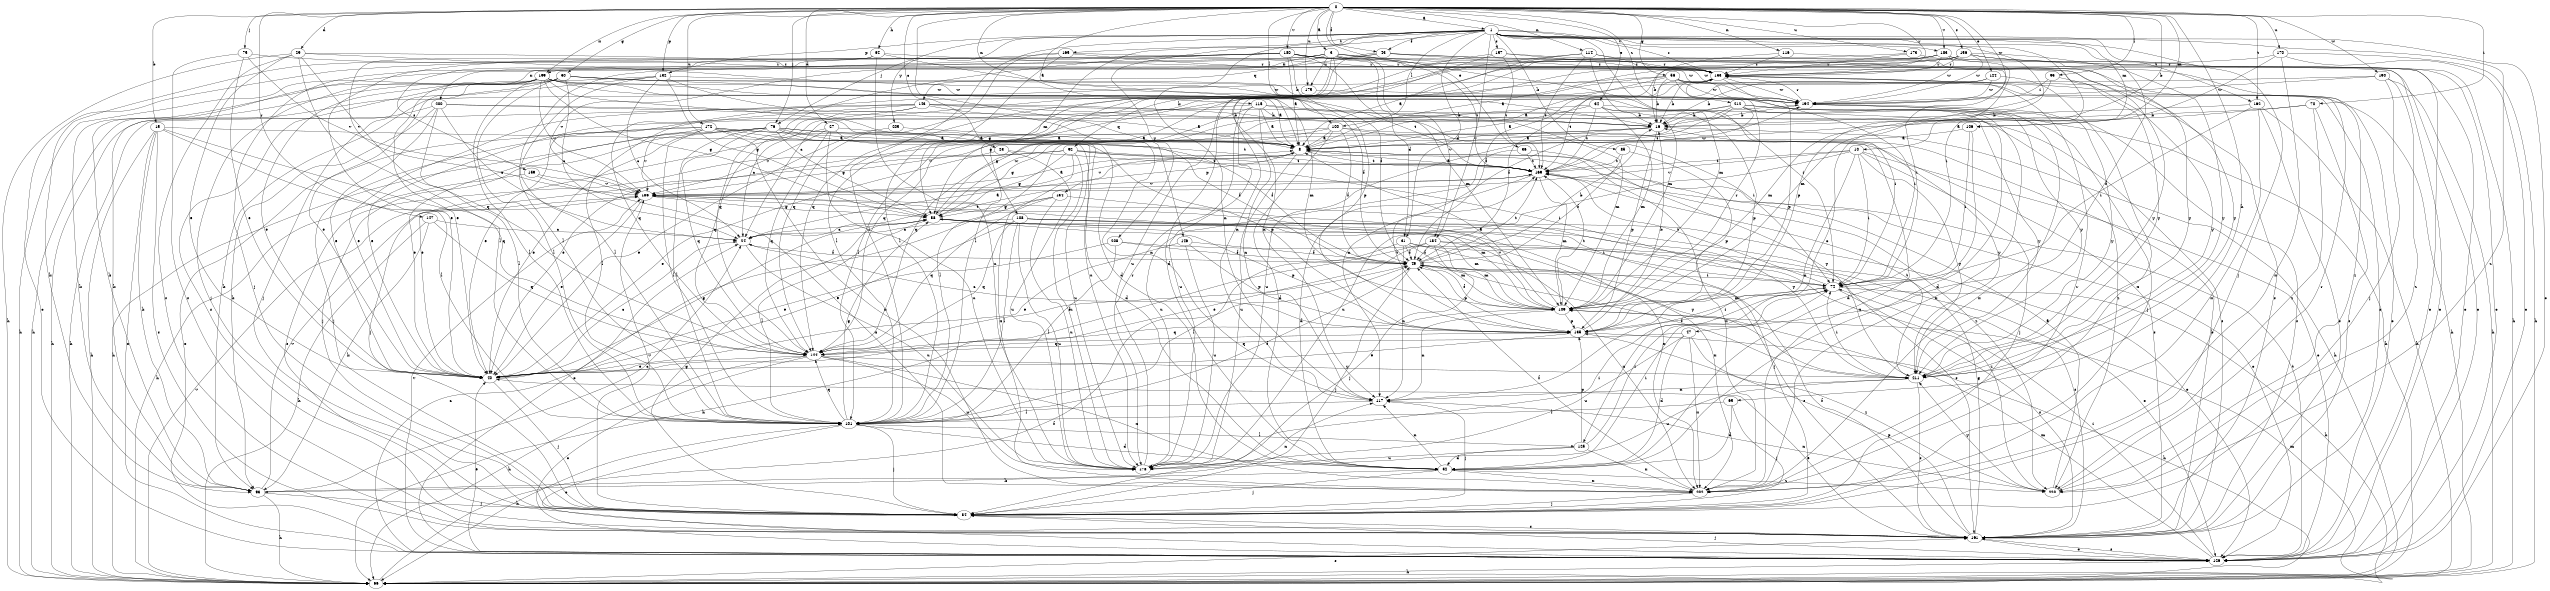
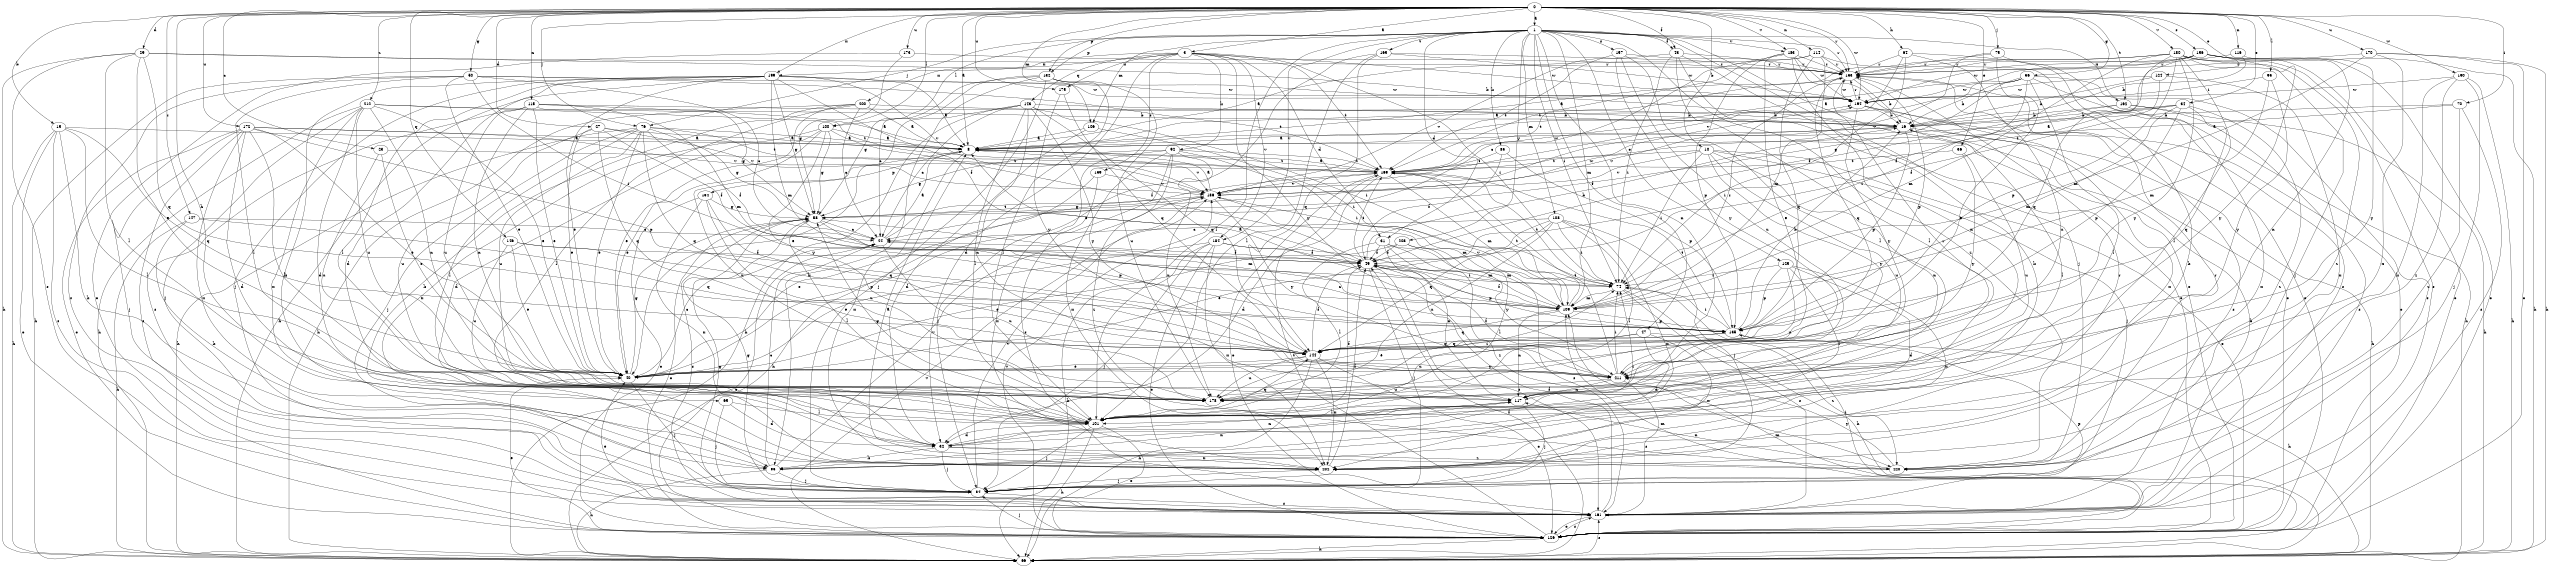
  strict digraph {
    0
    1
    3
    8
    10
    15
    23
    27
    29
    34
    36
    43
    50
    56
    64
    65
    70
    75
    76
    95
    100
    106
    114
    115
    116
    124
    132
    n28 [label=146]
    147
    153
    156
    162
    170
    172
    173
    175
    180
    183
    190
    194
    199
    212
    31
    47
    74
    84
    85
    101
    108
    109
    117
    125
    126
    157
    165
    184
-   205
    208
    220
    32
    92
    143
    159
    169
    200
    211
    134
    178
    186
    202
    66
    93
    144
    161
    40
    49
    16
    135
    24
    58
    0 -> 1 [label=a]
    0 -> 3 [label=a]
    0 -> 8 [label=a]
    0 -> 10 [label=b]
    0 -> 15 [label=b]
    0 -> 23 [label=c]
    0 -> 27 [label=d]
    0 -> 29 [label=d]
    0 -> 34 [label=e]
    0 -> 36 [label=e]
    0 -> 43 [label=f]
    0 -> 50 [label=g]
    0 -> 56 [label=g]
    0 -> 64 [label=h]
    0 -> 65 [label=h]
    0 -> 70 [label=i]
    0 -> 75 [label=j]
    0 -> 76 [label=j]
    0 -> 95 [label=l]
    0 -> 100 [label=l]
    0 -> 106 [label=m]
    0 -> 114 [label=n]
    0 -> 115 [label=n]
    0 -> 116 [label=n]
    0 -> 124 [label=o]
    0 -> 132 [label=p]
    0 -> n28 [label=q]
    0 -> 147 [label=r]
    0 -> 153 [label=r]
    0 -> 156 [label=s]
    0 -> 162 [label=t]
    0 -> 170 [label=u]
    0 -> 172 [label=u]
    0 -> 173 [label=u]
    0 -> 175 [label=u]
    0 -> 180 [label=v]
    0 -> 183 [label=v]
    0 -> 190 [label=w]
    0 -> 194 [label=w]
    0 -> 199 [label=x]
    0 -> 212 [label=z]
    1 -> 43 [label=f]
    1 -> 76 [label=j]
    1 -> 100 [label=l]
    1 -> 106 [label=m]
    1 -> 132 [label=p]
    1 -> 153 [label=r]
-   1 -> 162 [label=t]
+   1 -> 162 [label=x]
    1 -> 183 [label=v]
    1 -> 31 [label=d]
    1 -> 47 [label=f]
    1 -> 74 [label=i]
    1 -> 84 [label=j]
    1 -> 85 [label=k]
    1 -> 101 [label=l]
    1 -> 108 [label=m]
    1 -> 109 [label=m]
    1 -> 117 [label=n]
    1 -> 125 [label=o]
    1 -> 126 [label=o]
    1 -> 157 [label=s]
    1 -> 165 [label=t]
    1 -> 184 [label=v]
-   1 -> 205 [label=y]
    1 -> 208 [label=y]
    1 -> 220 [label=z]
    3 -> 175 [label=u]
    3 -> 194 [label=w]
    3 -> 199 [label=x]
    3 -> 31 [label=d]
    3 -> 74 [label=i]
    3 -> 184 [label=v]
    3 -> 32 [label=d]
    3 -> 92 [label=k]
    3 -> 143 [label=q]
    3 -> 159 [label=s]
    3 -> 169 [label=t]
    3 -> 200 [label=x]
    3 -> 211 [label=y]
    8 -> 169 [label=t]
    8 -> 134 [label=p]
    8 -> 178 [label=u]
    8 -> 186 [label=v]
    8 -> 202 [label=x]
    10 -> 74 [label=i]
    10 -> 84 [label=j]
    10 -> 117 [label=n]
    10 -> 126 [label=o]
    10 -> 169 [label=t]
    10 -> 211 [label=y]
    10 -> 178 [label=u]
    10 -> 186 [label=v]
    15 -> 8 [label=a]
    15 -> 101 [label=l]
    15 -> 126 [label=o]
    15 -> 66 [label=h]
    15 -> 93 [label=k]
    15 -> 144 [label=q]
    15 -> 161 [label=s]
    23 -> 169 [label=t]
    23 -> 178 [label=u]
    23 -> 40 [label=e]
    27 -> 8 [label=a]
    27 -> 178 [label=u]
    27 -> 186 [label=v]
    27 -> 144 [label=q]
    27 -> 40 [label=e]
    27 -> 49 [label=f]
    29 -> 153 [label=r]
    29 -> 101 [label=l]
    29 -> 66 [label=h]
    29 -> 144 [label=q]
    29 -> 161 [label=s]
    29 -> 40 [label=e]
    29 -> 16 [label=b]
    34 -> 8 [label=a]
    34 -> 109 [label=m]
    34 -> 220 [label=z]
    34 -> 169 [label=t]
    34 -> 144 [label=q]
    34 -> 16 [label=b]
    34 -> 135 [label=p]
    36 -> 169 [label=t]
    36 -> 211 [label=y]
    36 -> 178 [label=u]
    43 -> 153 [label=r]
    43 -> 74 [label=i]
    43 -> 101 [label=l]
    43 -> 126 [label=o]
    43 -> 186 [label=v]
    43 -> 93 [label=k]
    50 -> 194 [label=w]
    50 -> 74 [label=i]
    50 -> 101 [label=l]
    50 -> 169 [label=t]
    50 -> 66 [label=h]
    50 -> 161 [label=s]
    50 -> 40 [label=e]
    50 -> 24 [label=c]
    56 -> 8 [label=a]
    56 -> 194 [label=w]
    56 -> 74 [label=i]
    56 -> 101 [label=l]
    56 -> 66 [label=h]
    56 -> 161 [label=s]
    56 -> 16 [label=b]
    56 -> 58 [label=g]
    64 -> 153 [label=r]
    64 -> 178 [label=u]
    64 -> 186 [label=v]
    64 -> 93 [label=k]
    64 -> 49 [label=f]
    65 -> 84 [label=j]
    65 -> 101 [label=l]
    65 -> 32 [label=d]
    70 -> 8 [label=a]
    70 -> 220 [label=z]
    70 -> 161 [label=s]
    70 -> 16 [label=b]
    75 -> 153 [label=r]
    75 -> 186 [label=v]
    75 -> 161 [label=s]
    75 -> 40 [label=e]
    76 -> 8 [label=a]
    76 -> 84 [label=j]
    76 -> 101 [label=l]
    76 -> 169 [label=t]
    76 -> 178 [label=u]
    76 -> 66 [label=h]
    76 -> 144 [label=q]
    76 -> 40 [label=e]
    76 -> 49 [label=f]
    76 -> 58 [label=g]
    95 -> 194 [label=i]
    95 -> 109 [label=m]
    95 -> 211 [label=y]
    100 -> 8 [label=a]
    100 -> 32 [label=d]
    100 -> 211 [label=y]
    100 -> 202 [label=x]
    100 -> 40 [label=e]
    100 -> 49 [label=f]
    100 -> 58 [label=g]
    106 -> 8 [label=a]
    106 -> 74 [label=i]
    106 -> 32 [label=d]
    114 -> 8 [label=a]
    114 -> 153 [label=r]
    114 -> 109 [label=m]
    114 -> 126 [label=o]
    114 -> 169 [label=t]
    114 -> 144 [label=q]
    115 -> 8 [label=a]
    115 -> 109 [label=m]
    115 -> 117 [label=n]
    115 -> 178 [label=u]
    115 -> 161 [label=s]
    115 -> 40 [label=e]
    115 -> 16 [label=b]
    115 -> 58 [label=g]
    116 -> 153 [label=r]
    116 -> 211 [label=y]
    116 -> 16 [label=b]
    124 -> 194 [label=w]
    124 -> 202 [label=x]
    124 -> 49 [label=f]
    124 -> 16 [label=b]
    132 -> 194 [label=w]
    132 -> 84 [label=j]
    132 -> 101 [label=l]
    132 -> 178 [label=u]
    132 -> 93 [label=k]
    132 -> 24 [label=c]
    132 -> 58 [label=g]
    n28 -> 178 [label=u]
    n28 -> 40 [label=e]
    n28 -> 49 [label=f]
    n28 -> 135 [label=p]
    147 -> 66 [label=h]
    147 -> 93 [label=k]
    147 -> 144 [label=q]
    147 -> 24 [label=c]
    153 -> 194 [label=w]
    153 -> 126 [label=o]
    153 -> 169 [label=t]
    153 -> 144 [label=q]
    153 -> 16 [label=b]
    153 -> 135 [label=p]
    156 -> 8 [label=a]
    156 -> 153 [label=r]
    156 -> 194 [label=w]
    156 -> 117 [label=n]
    156 -> 126 [label=o]
    156 -> 211 [label=y]
    156 -> 66 [label=h]
    156 -> 49 [label=f]
    162 -> 74 [label=i]
    162 -> 202 [label=x]
    162 -> 66 [label=h]
    162 -> 161 [label=s]
    162 -> 16 [label=b]
    170 -> 153 [label=r]
    170 -> 109 [label=m]
    170 -> 126 [label=o]
    170 -> 202 [label=x]
    170 -> 66 [label=h]
    172 -> 8 [label=a]
    172 -> 84 [label=j]
    172 -> 101 [label=l]
    172 -> 126 [label=o]
    172 -> 32 [label=d]
    172 -> 186 [label=v]
    172 -> 202 [label=x]
    172 -> 161 [label=s]
    172 -> 40 [label=e]
    172 -> 135 [label=p]
    173 -> 153 [label=r]
    173 -> 126 [label=o]
    173 -> 58 [label=g]
    175 -> 211 [label=y]
    175 -> 144 [label=q]
    180 -> 8 [label=a]
    180 -> 153 [label=r]
    180 -> 84 [label=j]
    180 -> 101 [label=l]
    180 -> 109 [label=m]
    180 -> 126 [label=o]
    180 -> 220 [label=z]
    180 -> 211 [label=y]
    180 -> 144 [label=q]
    180 -> 161 [label=s]
    180 -> 135 [label=p]
    183 -> 153 [label=r]
    183 -> 194 [label=w]
    183 -> 117 [label=n]
    183 -> 126 [label=o]
    183 -> 40 [label=e]
    183 -> 135 [label=p]
    183 -> 24 [label=c]
    190 -> 194 [label=w]
    190 -> 84 [label=j]
    190 -> 220 [label=z]
    190 -> 66 [label=h]
    190 -> 93 [label=k]
    194 -> 153 [label=r]
    194 -> 211 [label=y]
    194 -> 202 [label=x]
    194 -> 161 [label=s]
    194 -> 16 [label=b]
    199 -> 8 [label=a]
    199 -> 194 [label=w]
    199 -> 84 [label=j]
    199 -> 101 [label=l]
    199 -> 109 [label=m]
    199 -> 32 [label=d]
    199 -> 186 [label=v]
    199 -> 66 [label=h]
    199 -> 93 [label=k]
    199 -> 40 [label=e]
    199 -> 49 [label=f]
    199 -> 58 [label=g]
    212 -> 84 [label=j]
    212 -> 117 [label=n]
    212 -> 32 [label=d]
    212 -> 169 [label=t]
    212 -> 178 [label=u]
    212 -> 202 [label=x]
    212 -> 66 [label=h]
    212 -> 40 [label=e]
    212 -> 16 [label=b]
    31 -> 101 [label=l]
    31 -> 109 [label=m]
    31 -> 117 [label=n]
    31 -> 220 [label=z]
    31 -> 211 [label=y]
    31 -> 49 [label=f]
    47 -> 220 [label=z]
    47 -> 32 [label=d]
    47 -> 178 [label=u]
    47 -> 202 [label=x]
    47 -> 144 [label=q]
    74 -> 109 [label=m]
    74 -> 169 [label=t]
    74 -> 66 [label=h]
    74 -> 161 [label=s]
    84 -> 186 [label=v]
    84 -> 161 [label=s]
    84 -> 58 [label=g]
    85 -> 169 [label=t]
    85 -> 49 [label=f]
    85 -> 135 [label=p]
    101 -> 84 [label=j]
    101 -> 126 [label=o]
    101 -> 32 [label=d]
    101 -> 66 [label=h]
    101 -> 144 [label=q]
    101 -> 49 [label=f]
    101 -> 58 [label=g]
    108 -> 74 [label=i]
    108 -> 84 [label=j]
    108 -> 101 [label=l]
    108 -> 178 [label=u]
    108 -> 202 [label=x]
    108 -> 144 [label=q]
    108 -> 40 [label=e]
    108 -> 24 [label=c]
    109 -> 8 [label=a]
    109 -> 153 [label=r]
    109 -> 117 [label=n]
    109 -> 169 [label=t]
    109 -> 186 [label=v]
    109 -> 144 [label=q]
    109 -> 49 [label=f]
    109 -> 135 [label=p]
    117 -> 84 [label=j]
    117 -> 101 [label=l]
    125 -> 74 [label=i]
-   101 -> 125 [label=l]
+   125 -> 101 [label=l]
    125 -> 32 [label=d]
    125 -> 178 [label=u]
    125 -> 202 [label=x]
    125 -> 135 [label=p]
    126 -> 74 [label=i]
    126 -> 84 [label=j]
    126 -> 109 [label=m]
    126 -> 169 [label=t]
    126 -> 186 [label=v]
    126 -> 66 [label=h]
    126 -> 161 [label=s]
    126 -> 40 [label=e]
    126 -> 24 [label=c]
    157 -> 153 [label=r]
    157 -> 101 [label=l]
    157 -> 169 [label=t]
    157 -> 211 [label=y]
    157 -> 178 [label=u]
    165 -> 153 [label=r]
    165 -> 194 [label=w]
    165 -> 101 [label=l]
    165 -> 144 [label=q]
    165 -> 40 [label=e]
    184 -> 84 [label=j]
    184 -> 109 [label=m]
    184 -> 126 [label=o]
    184 -> 202 [label=x]
    184 -> 66 [label=h]
    184 -> 40 [label=e]
    184 -> 49 [label=f]
-   205 -> 8 [label=a]
-   205 -> 40 [label=e]
    208 -> 101 [label=l]
    208 -> 161 [label=s]
    208 -> 40 [label=e]
    208 -> 49 [label=f]
    220 -> 8 [label=a]
    220 -> 153 [label=r]
    220 -> 117 [label=n]
    220 -> 211 [label=y]
    32 -> 74 [label=i]
    32 -> 84 [label=j]
    32 -> 117 [label=n]
    32 -> 220 [label=z]
    32 -> 202 [label=x]
    32 -> 93 [label=k]
    92 -> 74 [label=i]
    92 -> 84 [label=j]
    92 -> 220 [label=z]
    92 -> 169 [label=t]
    92 -> 178 [label=u]
    92 -> 202 [label=x]
    92 -> 161 [label=s]
    92 -> 58 [label=g]
    143 -> 74 [label=i]
    143 -> 101 [label=l]
    143 -> 117 [label=n]
    143 -> 211 [label=y]
    143 -> 66 [label=h]
    143 -> 144 [label=q]
    143 -> 40 [label=e]
    143 -> 16 [label=b]
    143 -> 24 [label=c]
    159 -> 186 [label=v]
    159 -> 202 [label=x]
    159 -> 66 [label=h]
    169 -> 8 [label=a]
    169 -> 194 [label=w]
    169 -> 109 [label=m]
    169 -> 126 [label=o]
    169 -> 32 [label=d]
    169 -> 186 [label=v]
    200 -> 8 [label=a]
    200 -> 101 [label=l]
    200 -> 66 [label=h]
    200 -> 93 [label=k]
    200 -> 40 [label=e]
    200 -> 16 [label=b]
    200 -> 24 [label=c]
    211 -> 74 [label=i]
    211 -> 117 [label=n]
    211 -> 169 [label=t]
    211 -> 178 [label=u]
    211 -> 161 [label=s]
    211 -> 49 [label=f]
    134 -> 126 [label=o]
    134 -> 178 [label=u]
    134 -> 202 [label=x]
    134 -> 144 [label=q]
    134 -> 58 [label=g]
    178 -> 153 [label=r]
    178 -> 74 [label=i]
    186 -> 8 [label=a]
    186 -> 109 [label=m]
    186 -> 211 [label=y]
    186 -> 40 [label=e]
    186 -> 58 [label=g]
    202 -> 153 [label=r]
    202 -> 84 [label=j]
    202 -> 49 [label=f]
    66 -> 109 [label=m]
    66 -> 186 [label=v]
    66 -> 161 [label=s]
    66 -> 49 [label=f]
    93 -> 84 [label=j]
    93 -> 117 [label=n]
    93 -> 186 [label=v]
    93 -> 66 [label=h]
    93 -> 24 [label=c]
    144 -> 126 [label=o]
    144 -> 211 [label=y]
    144 -> 178 [label=u]
    144 -> 202 [label=x]
    144 -> 66 [label=h]
    144 -> 40 [label=e]
    144 -> 49 [label=f]
    161 -> 126 [label=o]
    161 -> 40 [label=e]
    161 -> 49 [label=f]
    161 -> 16 [label=b]
    161 -> 135 [label=p]
    161 -> 58 [label=g]
    40 -> 84 [label=j]
    40 -> 24 [label=c]
    40 -> 58 [label=g]
    49 -> 74 [label=i]
    49 -> 84 [label=j]
    49 -> 169 [label=t]
    49 -> 161 [label=s]
    49 -> 16 [label=b]
    49 -> 135 [label=p]
    16 -> 8 [label=a]
    16 -> 101 [label=l]
    16 -> 186 [label=v]
    16 -> 66 [label=h]
    16 -> 135 [label=p]
    135 -> 74 [label=i]
    135 -> 169 [label=t]
    135 -> 66 [label=h]
    135 -> 144 [label=q]
    135 -> 40 [label=e]
    135 -> 16 [label=b]
    135 -> 24 [label=c]
    24 -> 8 [label=a]
    24 -> 169 [label=t]
    24 -> 178 [label=u]
    24 -> 49 [label=f]
    58 -> 194 [label=w]
    58 -> 101 [label=l]
    58 -> 109 [label=m]
    58 -> 126 [label=o]
    58 -> 161 [label=s]
    58 -> 135 [label=p]
    58 -> 24 [label=c]
  }
